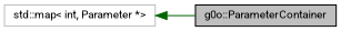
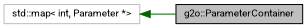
  digraph {
    rankdir=LR
    fontname=Roboto
    node [fontname=Roboto fontsize=10 shape=record style=filled]
-   n1 [color=black fillcolor=grey75 fontcolor=black height=0.2 label="g0o::ParameterContainer" width=0.4]
+   n1 [color=black fillcolor=grey75 fontcolor=black height=0.2 label="g2o::ParameterContainer" width=0.4]
    n2 [color=grey75 fillcolor=white height=0.2 label="std::map\< int, Parameter *\>" width=0.4]
    n2 -> n1 [color=darkgreen dir=back fontname=Roboto fontsize=10 labelfontname=Helvetica labelfontsize=10 style=solid]
  }
